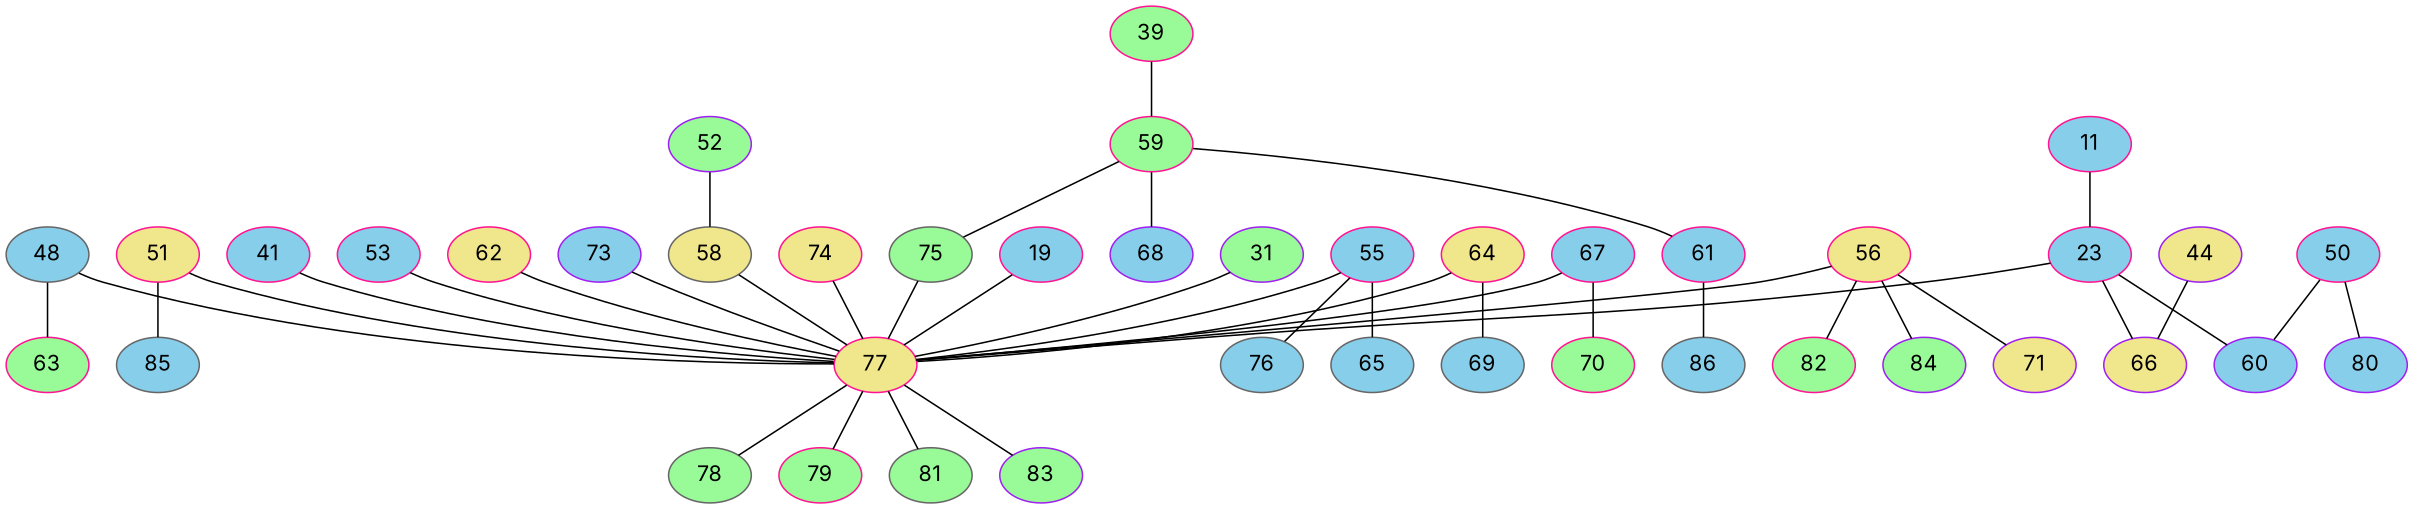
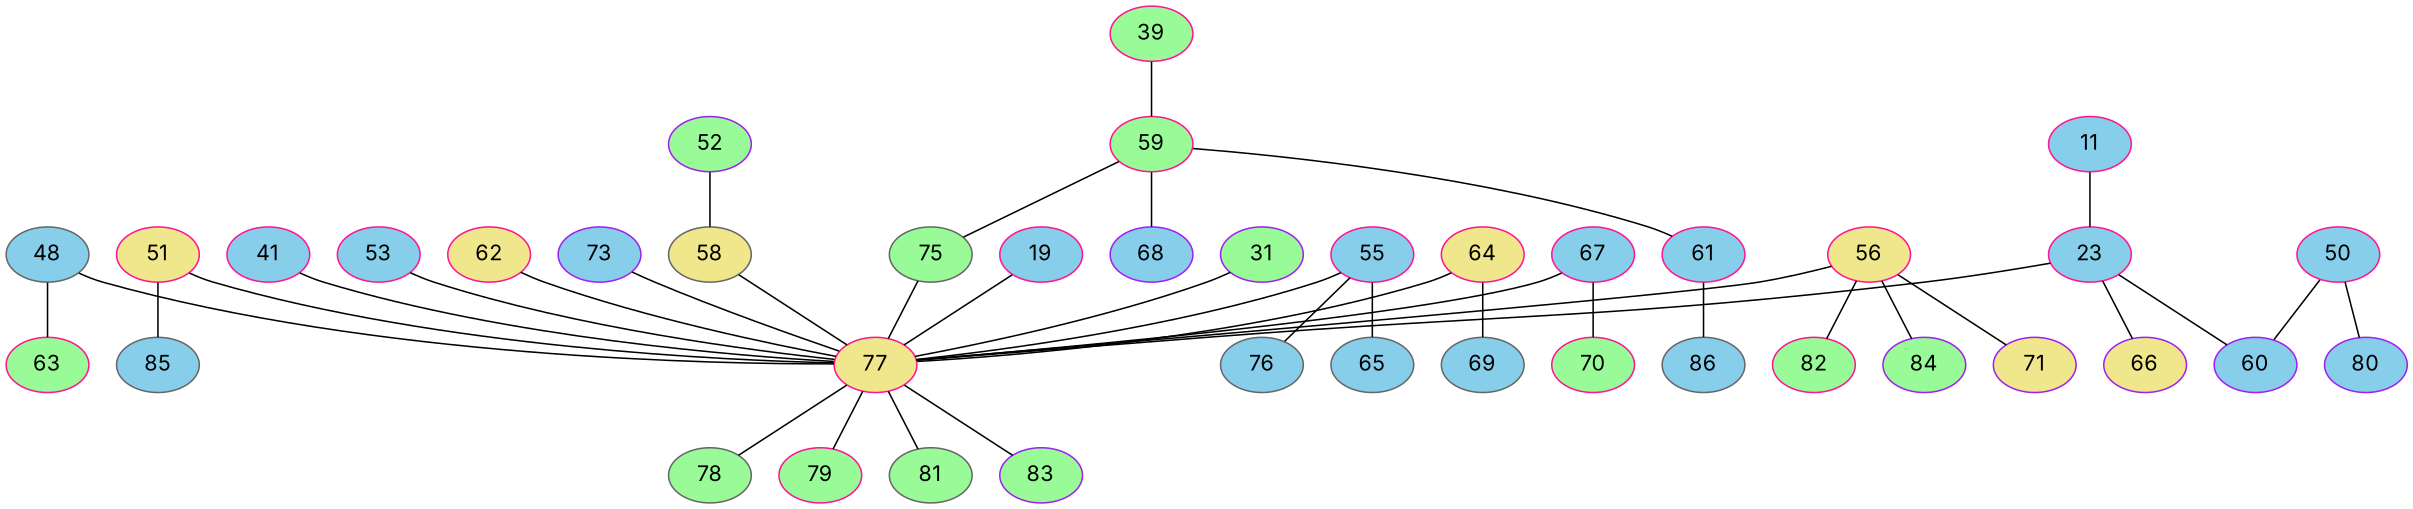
  graph {
    fontname=Inter
    node [color=deeppink fillcolor=skyblue fontname=Inter style=filled]
    edge [fontname=Inter]
    23 [super="+7"]
    77 [fillcolor=khaki super="+72+13+10"]
    60 [color=purple super="+16"]
    66 [color=purple fillcolor=khaki super="+17"]
    11
    78 [color=gray40 fillcolor=palegreen]
    79 [fillcolor=palegreen]
    81 [color=gray40 fillcolor=palegreen]
    83 [color=purple fillcolor=palegreen]
    19
    31 [color=purple fillcolor=palegreen]
    59 [fillcolor=palegreen super="+40+27"]
    61
    68 [color=purple]
    75 [color=gray40 fillcolor=palegreen super="+22+9+57"]
    39 [fillcolor=palegreen]
    41
-   44 [color=purple fillcolor=khaki]
    48 [color=gray40 super="+32"]
    63 [fillcolor=palegreen]
    50 [super="+49"]
    80 [color=purple]
    51 [fillcolor=khaki super="+37"]
    85 [color=gray40]
    58 [color=gray40 fillcolor=khaki super="+36+38+46"]
    52 [color=purple fillcolor=palegreen]
    53
    55 [super="+45"]
    65 [color=gray40]
    76 [color=gray40]
    56 [fillcolor=khaki super="+42+47"]
    71 [color=purple fillcolor=khaki]
    82 [fillcolor=palegreen]
    84 [color=purple fillcolor=palegreen]
    86 [color=gray40]
    62 [fillcolor=khaki]
    64 [fillcolor=khaki super="+43"]
    69 [color=gray40]
    67
    70 [fillcolor=palegreen]
    73 [color=purple]
-   74 [fillcolor=khaki]
    23 -- 77
    23 -- 60
    23 -- 66
    77 -- 78
    77 -- 79
    77 -- 81
    77 -- 83
    11 -- 23
    19 -- 77
    31 -- 77
    59 -- 61
    59 -- 68
    59 -- 75
    61 -- 86
    75 -- 77
    39 -- 59
    41 -- 77
-   44 -- 66
    48 -- 77
    48 -- 63
    50 -- 60
    50 -- 80
    51 -- 77
    51 -- 85
    58 -- 77
    52 -- 58
    53 -- 77
    55 -- 77
    55 -- 65
    55 -- 76
    56 -- 77
    56 -- 71
    56 -- 82
    56 -- 84
    62 -- 77
    64 -- 77
    64 -- 69
    67 -- 77
    67 -- 70
    73 -- 77
-   74 -- 77
  }
